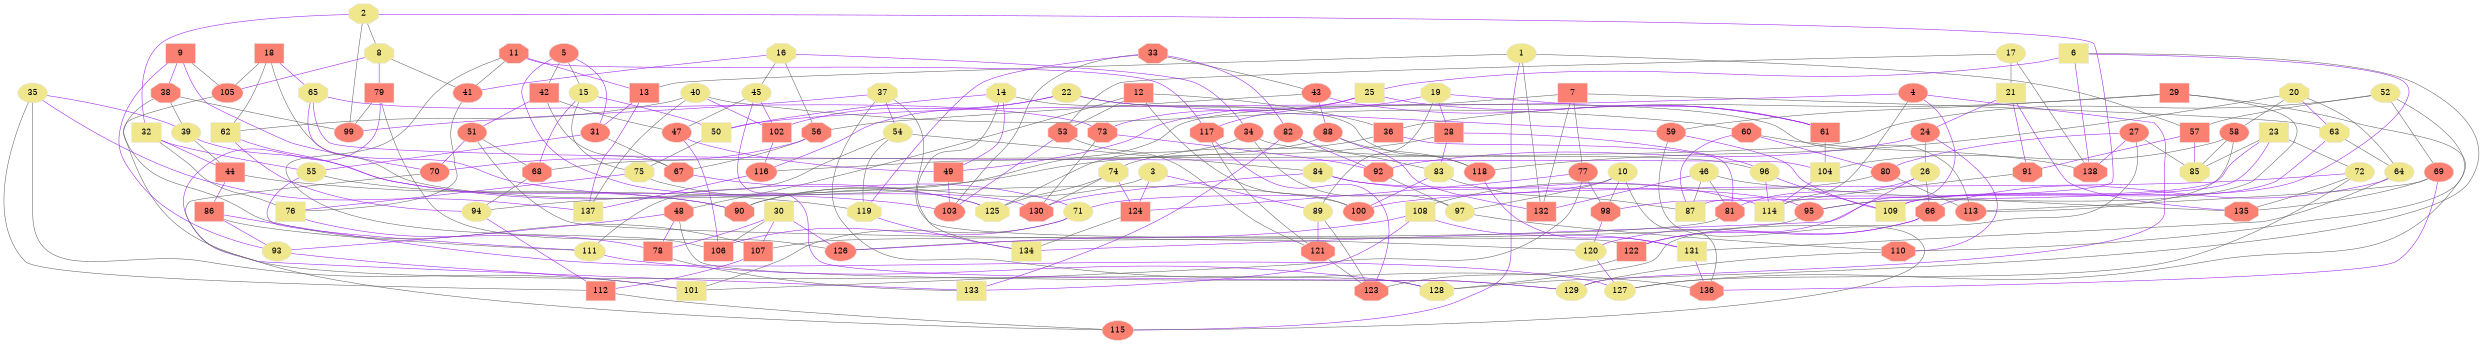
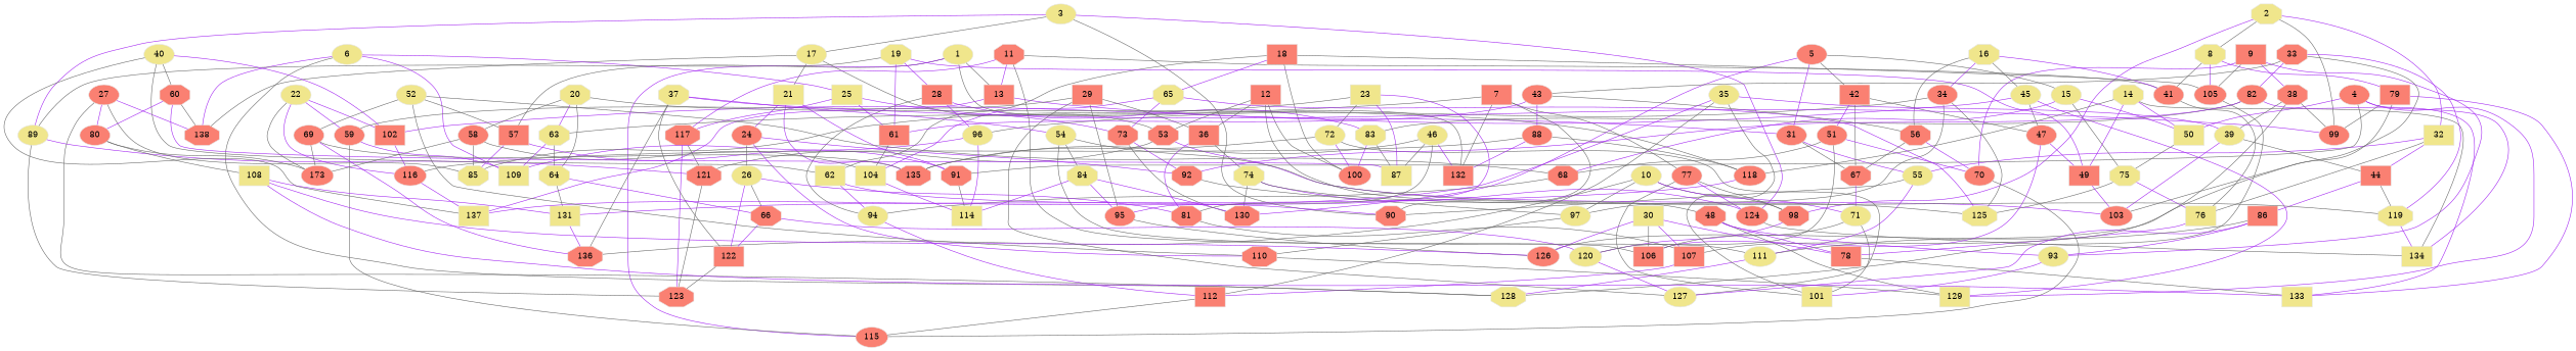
  graph {
    node [color=gray90 fillcolor=salmon shape=ellipse style=filled]
    edge [color=gray40]
    1 [fillcolor=khaki]
    13 [shape=box]
    57 [shape=box]
    115
    132 [shape=box]
    31
    137 [fillcolor=khaki shape=box]
    91 [shape=octagon]
    85 [fillcolor=khaki shape=octagon]
    2 [fillcolor=khaki shape=octagon]
    8 [fillcolor=khaki shape=octagon]
    32 [fillcolor=khaki shape=box]
    98 [shape=octagon]
    99
    41
    79 [shape=box]
    105
    55 [fillcolor=khaki]
    44 [shape=box]
    76 [fillcolor=khaki shape=box]
    120 [fillcolor=khaki]
    3 [fillcolor=khaki]
    17 [fillcolor=khaki]
    89 [fillcolor=khaki]
    90 [shape=octagon]
-   124 [shape=box]
+   124
    138 [shape=octagon]
    53 [shape=octagon]
    21 [fillcolor=khaki shape=box]
    121 [shape=octagon]
    123 [shape=octagon]
    134 [fillcolor=khaki shape=box]
    50 [fillcolor=khaki shape=box]
    4
-   129 [fillcolor=khaki]
+   129 [fillcolor=khaki shape=box]
    75 [fillcolor=khaki shape=octagon]
    114 [fillcolor=khaki shape=box]
    15 [fillcolor=khaki]
    5
    42 [shape=box]
    130 [shape=octagon]
    68 [shape=octagon]
    67 [shape=octagon]
    47
    51
-   6 [fillcolor=khaki shape=box]
+   6 [fillcolor=khaki]
    25 [fillcolor=khaki shape=box]
    109 [fillcolor=khaki shape=box]
    128 [fillcolor=khaki shape=octagon]
    117 [shape=octagon]
    61 [shape=box]
    73 [shape=octagon]
    7 [shape=box]
    63 [fillcolor=khaki shape=octagon]
    77
-   64 [fillcolor=khaki]
+   64 [fillcolor=khaki shape=octagon]
    101 [fillcolor=khaki shape=box]
    126
    133 [fillcolor=khaki shape=box]
    9 [shape=box]
    38 [shape=octagon]
    70
    93 [fillcolor=khaki]
    107 [shape=box]
    39 [fillcolor=khaki]
    10 [fillcolor=khaki]
    71 [fillcolor=khaki]
    97 [fillcolor=khaki]
    136 [shape=octagon]
    106 [shape=box]
    110 [shape=octagon]
    11 [shape=octagon]
    12 [shape=box]
    36 [shape=box]
    48 [shape=octagon]
    100
    81 [shape=octagon]
    74 [fillcolor=khaki shape=octagon]
    78 [shape=box]
    103
    14 [fillcolor=khaki shape=octagon]
    49 [shape=box]
    118
    131 [fillcolor=khaki shape=box]
    94 [fillcolor=khaki]
    125 [fillcolor=khaki shape=octagon]
    16 [fillcolor=khaki shape=octagon]
    34
    45 [fillcolor=khaki]
    56 [shape=octagon]
    96 [fillcolor=khaki]
    102 [shape=box]
    24
    135 [shape=octagon]
    18 [shape=box]
    62 [fillcolor=khaki shape=box]
    65 [fillcolor=khaki shape=octagon]
    104 [fillcolor=khaki shape=box]
    19 [fillcolor=khaki shape=octagon]
    28 [shape=box]
    83 [fillcolor=khaki shape=octagon]
    20 [fillcolor=khaki shape=octagon]
    58
-   113
+   113 [label=173]
    66 [shape=octagon]
    26 [fillcolor=khaki]
    92 [shape=octagon]
    22 [fillcolor=khaki]
    59
    116
    23 [fillcolor=khaki shape=box]
    72 [fillcolor=khaki]
    87 [fillcolor=khaki shape=box]
    95
    127 [fillcolor=khaki]
    122 [shape=box]
    27
    80
    108 [fillcolor=khaki shape=box]
    112 [shape=box]
    29 [shape=box]
    30 [fillcolor=khaki shape=box]
    111 [fillcolor=khaki]
    119 [fillcolor=khaki shape=octagon]
    86 [shape=box]
    33 [shape=octagon]
    43
    82
    88
    35 [fillcolor=khaki]
    37 [fillcolor=khaki shape=octagon]
    54 [fillcolor=khaki]
    84 [fillcolor=khaki shape=octagon]
    40 [fillcolor=khaki]
    60 [shape=octagon]
    46 [fillcolor=khaki]
    52 [fillcolor=khaki]
    69
    1 -- 13
    1 -- 57
    1 -- 115 [color=purple]
    1 -- 132
    13 -- 31 [color=purple]
    13 -- 137 [color=purple]
    57 -- 91 [color=purple]
    57 -- 85 [color=purple]
    31 -- 55 [color=purple]
    31 -- 67
    91 -- 114
    2 -- 8
    2 -- 32 [color=purple]
    2 -- 98 [color=purple]
    2 -- 99
    8 -- 41
    8 -- 79 [color=purple]
    8 -- 105 [color=purple]
    32 -- 55 [color=purple]
    32 -- 44 [color=purple]
    32 -- 76
    98 -- 120 [color=purple]
    41 -- 76
    79 -- 99
    79 -- 126
    79 -- 133 [color=purple]
    105 -- 128
    55 -- 90
    55 -- 111 [color=purple]
    44 -- 119
    44 -- 86 [color=purple]
    76 -- 78 [color=purple]
    120 -- 127 [color=purple]
+   3 -- 17
    3 -- 89 [color=purple]
    3 -- 90
    3 -- 124 [color=purple]
    17 -- 138
    17 -- 53
    17 -- 21
    89 -- 121 [color=purple]
    89 -- 123
    124 -- 134
    53 -- 121
    53 -- 103 [color=purple]
    21 -- 91 [color=purple]
    21 -- 24 [color=purple]
    21 -- 135 [color=purple]
    121 -- 123
    50 -- 75
-   4 -- 114
+   4 -- 91
    4 -- 134 [color=purple]
    4 -- 50 [color=purple]
    4 -- 129 [color=purple]
    75 -- 76 [color=purple]
    75 -- 125
    15 -- 50 [color=purple]
    15 -- 75
    15 -- 68 [color=purple]
    5 -- 31 [color=purple]
    5 -- 15
    5 -- 42
    5 -- 130 [color=purple]
    42 -- 67
    42 -- 47
    42 -- 51 [color=purple]
    68 -- 94
    67 -- 71 [color=purple]
    47 -- 106 [color=purple]
    47 -- 49 [color=purple]
    51 -- 120
    51 -- 68
    51 -- 70 [color=purple]
    6 -- 138 [color=purple]
    6 -- 25 [color=purple]
    6 -- 109 [color=purple]
    6 -- 128
    25 -- 117 [color=purple]
    25 -- 61 [color=purple]
    25 -- 73 [color=purple]
    117 -- 121
    117 -- 123 [color=purple]
    61 -- 104
    73 -- 130
    73 -- 92 [color=purple]
    7 -- 132
    7 -- 90
    7 -- 63
    7 -- 77
    63 -- 109 [color=purple]
    63 -- 64
    77 -- 98
    77 -- 124 [color=purple]
    77 -- 101
    64 -- 131
    64 -- 66 [color=purple]
    9 -- 105
    9 -- 38 [color=purple]
    9 -- 70 [color=purple]
    9 -- 93 [color=purple]
    38 -- 99
    38 -- 107
    38 -- 39
    70 -- 115
    93 -- 101 [color=purple]
    107 -- 112 [color=purple]
    39 -- 44
    39 -- 103 [color=purple]
    10 -- 98
    10 -- 71 [color=purple]
    10 -- 97
    10 -- 136
    71 -- 101
-   71 -- 106 [color=purple]
+   71 -- 106
    97 -- 110
    110 -- 129
    11 -- 13 [color=purple]
    11 -- 41
    11 -- 117 [color=purple]
    11 -- 106
    12 -- 53
    12 -- 36
    12 -- 48
    12 -- 100
    36 -- 81 [color=purple]
    36 -- 74
    48 -- 129
    48 -- 93 [color=purple]
    48 -- 78 [color=purple]
    81 -- 107
    74 -- 124 [color=purple]
    74 -- 130
    74 -- 125
    78 -- 133
    14 -- 134
    14 -- 50 [color=purple]
    14 -- 49 [color=purple]
    14 -- 118
    49 -- 103 [color=purple]
    118 -- 131 [color=purple]
    131 -- 136 [color=purple]
    94 -- 112 [color=purple]
    16 -- 41 [color=purple]
    16 -- 34 [color=purple]
    16 -- 45
    16 -- 56
    34 -- 97
    34 -- 125
    34 -- 96
    45 -- 129 [color=purple]
    45 -- 47
    45 -- 102 [color=purple]
    56 -- 67
    56 -- 70 [color=purple]
    96 -- 114 [color=purple]
    96 -- 109 [color=purple]
    102 -- 116 [color=purple]
    24 -- 110 [color=purple]
    24 -- 26
    24 -- 92 [color=purple]
    18 -- 105
    18 -- 100
    18 -- 62
    18 -- 65 [color=purple]
    62 -- 90 [color=purple]
    62 -- 94 [color=purple]
    65 -- 73 [color=purple]
    65 -- 125 [color=purple]
    65 -- 104 [color=purple]
    104 -- 114 [color=purple]
    19 -- 89
    19 -- 61 [color=purple]
    19 -- 49 [color=purple]
    19 -- 28 [color=purple]
    28 -- 94
    28 -- 96 [color=purple]
    28 -- 83 [color=purple]
    83 -- 100 [color=purple]
    83 -- 87
    20 -- 63 [color=purple]
    20 -- 64
    20 -- 118
    20 -- 58
    58 -- 85
    58 -- 104
    58 -- 113
    66 -- 120 [color=purple]
    66 -- 122 [color=purple]
    26 -- 81 [color=purple]
    26 -- 66
    26 -- 122 [color=purple]
    92 -- 97
    22 -- 102 [color=purple]
    22 -- 113
    22 -- 59 [color=purple]
    22 -- 116 [color=purple]
    59 -- 115
    59 -- 109 [color=purple]
    116 -- 137 [color=purple]
    23 -- 85
    23 -- 72
    23 -- 87 [color=purple]
    23 -- 95 [color=purple]
    72 -- 100 [color=purple]
    72 -- 135
    72 -- 127
    95 -- 126
    122 -- 123
    27 -- 85
    27 -- 138 [color=purple]
    27 -- 128
    27 -- 80 [color=purple]
    80 -- 113
    80 -- 108
    108 -- 126 [color=purple]
    108 -- 133 [color=purple]
    108 -- 131 [color=purple]
    112 -- 115
    29 -- 36
    29 -- 59
    29 -- 95
    29 -- 127
    30 -- 126 [color=purple]
    30 -- 107 [color=purple]
    30 -- 106
    30 -- 78 [color=purple]
    111 -- 128 [color=purple]
    119 -- 134 [color=purple]
    86 -- 93 [color=purple]
    86 -- 127 [color=purple]
    86 -- 111
    33 -- 103
    33 -- 119 [color=purple]
    33 -- 43
    33 -- 82 [color=purple]
    43 -- 61 [color=purple]
    43 -- 56
    43 -- 88 [color=purple]
    82 -- 133 [color=purple]
    82 -- 83
    82 -- 92 [color=purple]
    88 -- 132 [color=purple]
    88 -- 118
    88 -- 116
    35 -- 137 [color=purple]
    35 -- 101
    35 -- 39 [color=purple]
    35 -- 112
    37 -- 99 [color=purple]
    37 -- 136
    37 -- 122
    37 -- 54 [color=purple]
    54 -- 111
    54 -- 119
    54 -- 84
    84 -- 114 [color=purple]
    84 -- 130 [color=purple]
    84 -- 95 [color=purple]
    40 -- 137
    40 -- 102 [color=purple]
    40 -- 62
    40 -- 60
    60 -- 138
    60 -- 87 [color=purple]
    60 -- 80 [color=purple]
    46 -- 132 [color=purple]
    46 -- 81
    46 -- 135
    46 -- 87
    52 -- 57
    52 -- 68
    52 -- 110
    52 -- 69
    69 -- 136 [color=purple]
    69 -- 135
    69 -- 113
  }
